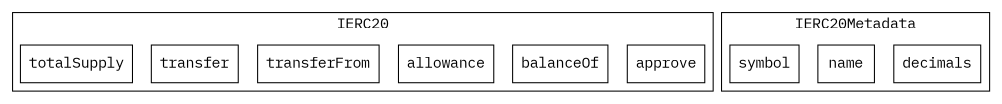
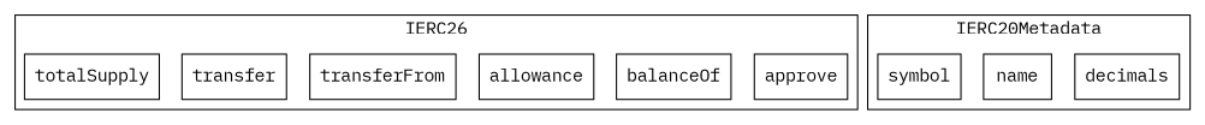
  strict digraph {
    rankdir=TB
    fontname="IBM Plex Mono"
    node [shape=box fontname="IBM Plex Mono"]
    n1 [label=approve]
    n2 [label=balanceOf]
    n3 [label=allowance]
    n4 [label=transferFrom]
    n5 [label=transfer]
    n6 [label=totalSupply]
    n7 [label=decimals]
    n8 [label=name]
    n9 [label=symbol]
    subgraph cluster_1 {
-     label=IERC20
+     label=IERC26
      n1
      n2
      n3
      n4
      n5
      n6
    }
    subgraph cluster_2 {
      label=IERC20Metadata
      n7
      n8
      n9
    }
    subgraph cluster_3 {
      label="[Solidity]"
    }
  }
